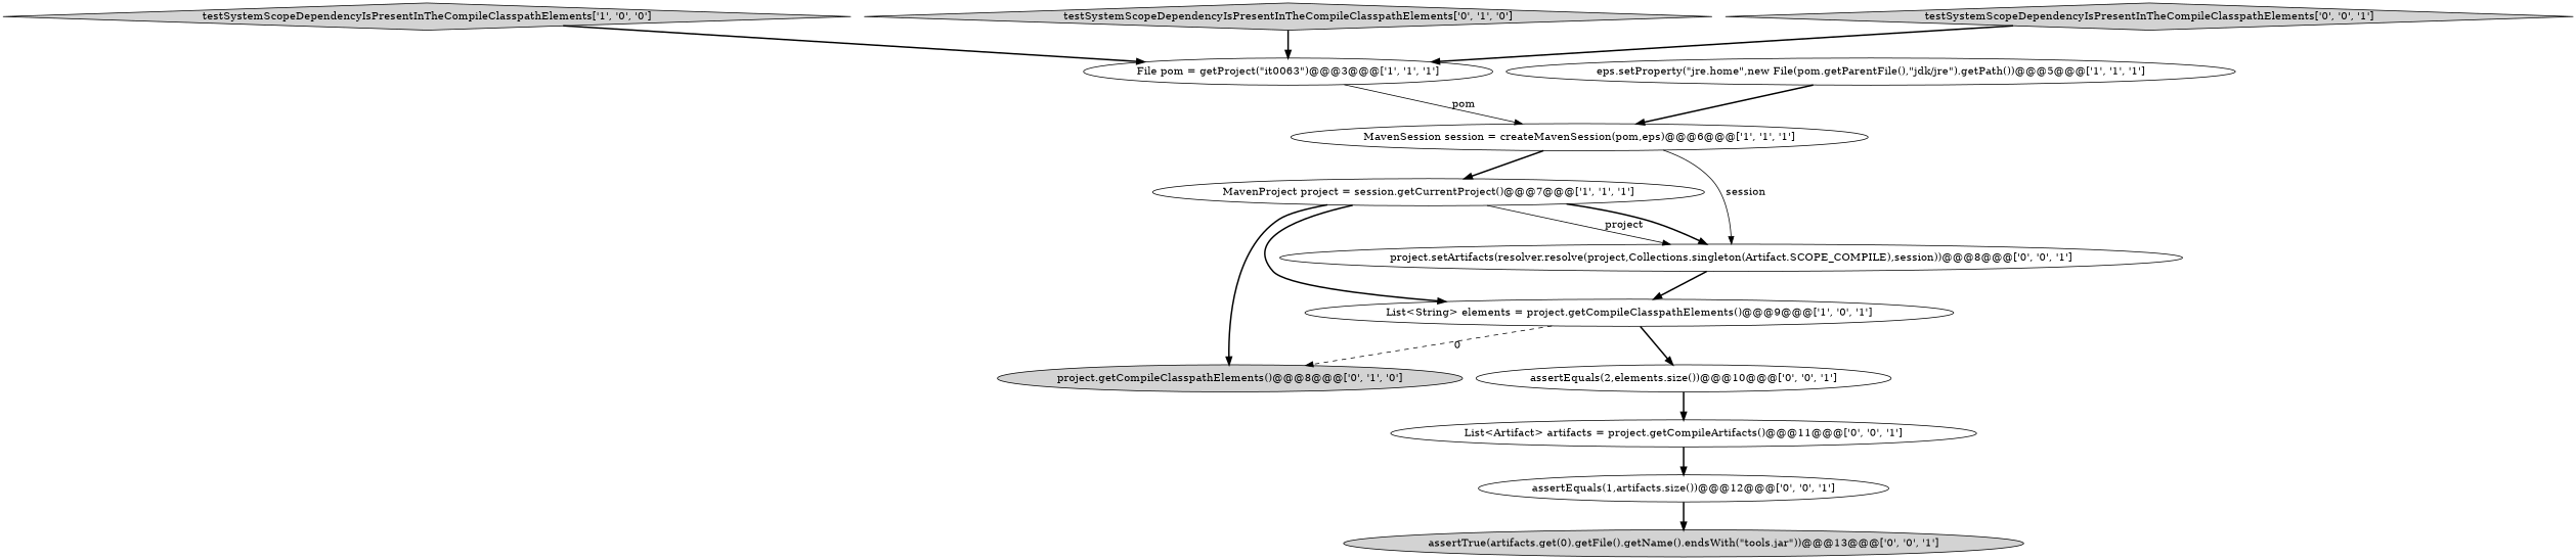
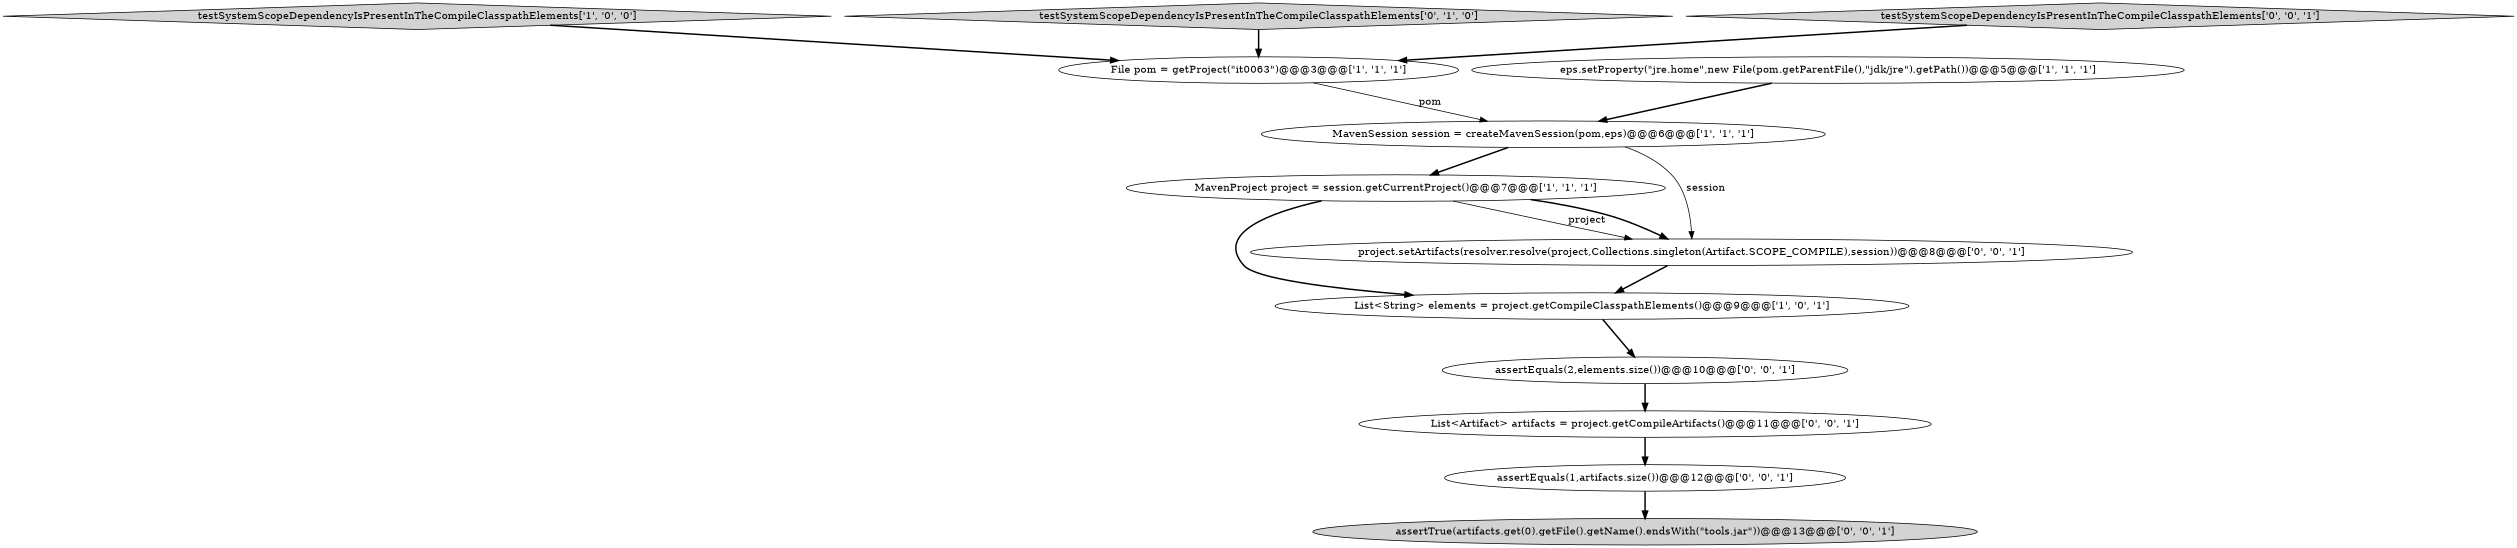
  digraph {
    node [fillcolor=white shape=ellipse style=filled]
    edge [style=bold]
    n1 [fillcolor=lightgray label="testSystemScopeDependencyIsPresentInTheCompileClasspathElements['1', '0', '0']" shape=diamond]
    n2 [label="File pom = getProject(\"it0063\")@@@3@@@['1', '1', '1']"]
    n3 [label="MavenSession session = createMavenSession(pom,eps)@@@6@@@['1', '1', '1']"]
    n4 [label="MavenProject project = session.getCurrentProject()@@@7@@@['1', '1', '1']"]
-   n5 [fillcolor=lightgray label="project.getCompileClasspathElements()@@@8@@@['0', '1', '0']"]
    n6 [label="List<String> elements = project.getCompileClasspathElements()@@@9@@@['1', '0', '1']"]
    n7 [label="project.setArtifacts(resolver.resolve(project,Collections.singleton(Artifact.SCOPE_COMPILE),session))@@@8@@@['0', '0', '1']"]
    n8 [label="assertEquals(2,elements.size())@@@10@@@['0', '0', '1']"]
    n9 [fillcolor=lightgray label="testSystemScopeDependencyIsPresentInTheCompileClasspathElements['0', '1', '0']" shape=diamond]
    n10 [label="List<Artifact> artifacts = project.getCompileArtifacts()@@@11@@@['0', '0', '1']"]
    n11 [label="eps.setProperty(\"jre.home\",new File(pom.getParentFile(),\"jdk/jre\").getPath())@@@5@@@['1', '1', '1']"]
    n12 [label="assertEquals(1,artifacts.size())@@@12@@@['0', '0', '1']"]
    n13 [fillcolor=lightgray label="assertTrue(artifacts.get(0).getFile().getName().endsWith(\"tools.jar\"))@@@13@@@['0', '0', '1']"]
    n14 [fillcolor=lightgray label="testSystemScopeDependencyIsPresentInTheCompileClasspathElements['0', '0', '1']" shape=diamond]
    n1 -> n2
    n2 -> n3 [label=pom style=solid]
    n3 -> n4
    n3 -> n7 [label=session style=solid]
-   n4 -> n5
    n4 -> n6
    n4 -> n7 [label=project style=solid]
    n4 -> n7
-   n6 -> n5 [label=0 style=dashed]
    n6 -> n8
    n7 -> n6
    n8 -> n10
    n9 -> n2
    n10 -> n12
    n11 -> n3
    n12 -> n13
    n14 -> n2
  }
